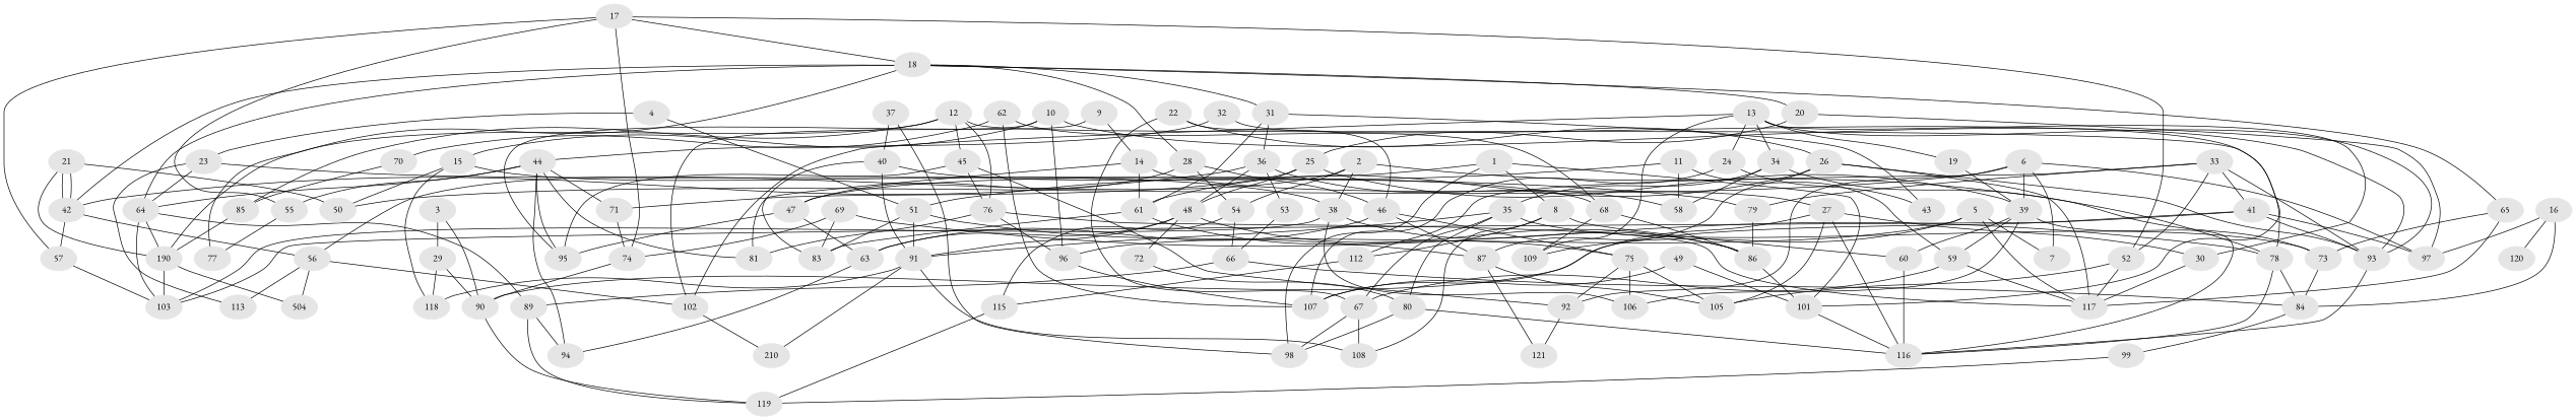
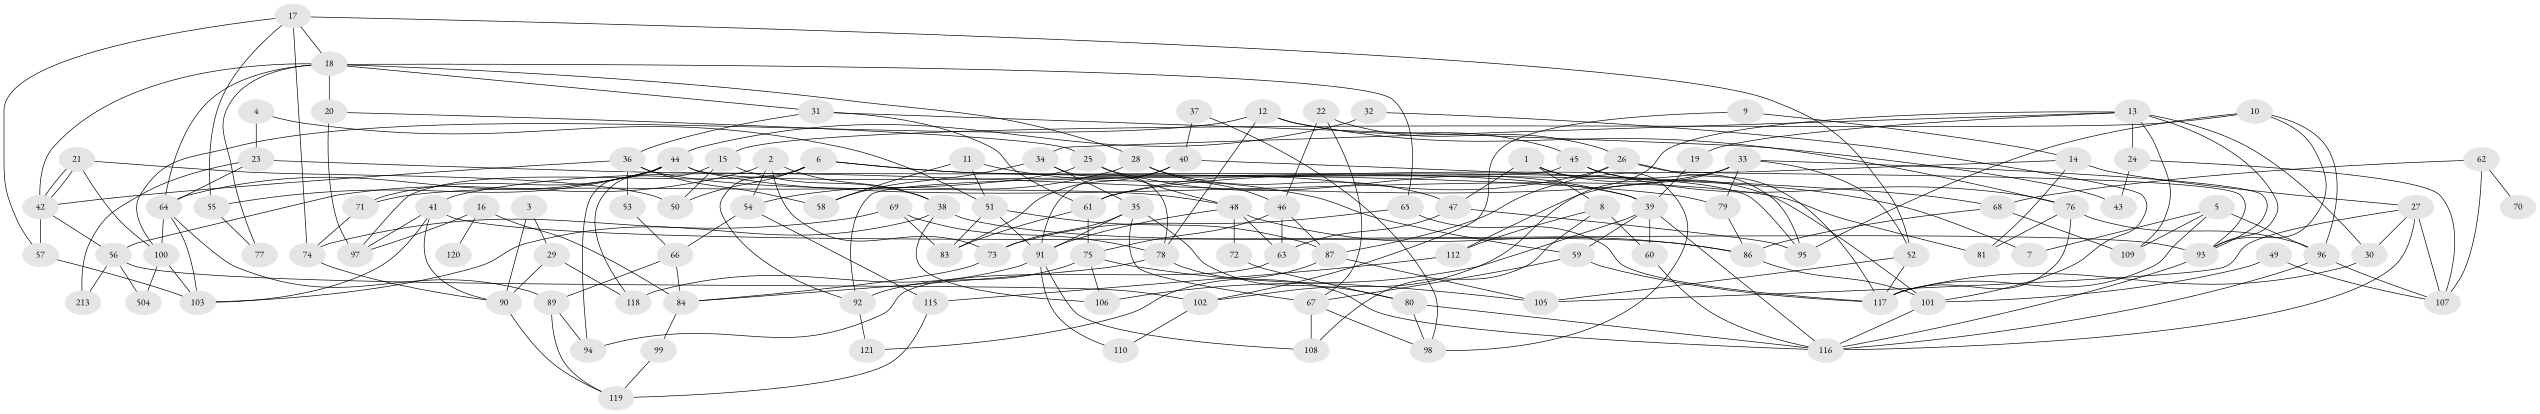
  graph {
    fontname="EB Garamond"
    node [color=gray90 fontname="EB Garamond" style=filled]
    edge [fontname="EB Garamond"]
    1
    8
    47
    98
    101
    60
    108
    112
    95
    63
    116
    2
    38
    54
    56
    73
    86
    103
    106
    66
    115
    102
-   113
+   113 [label=213]
    n24 [label=504]
    84
    3
    29
    90
    118
    119
    4
    23
    51
    64
    79
    87
    91
    83
    5
    7
    96
    109
    117
    107
    6
    39
    50
    92
    97
    59
    121
    9
    14
    27
    61
    81
-   110 [label=210]
+   110
    10
    15
    93
    11
    58
    67
    12
    45
    76
    78
-   85
-   100 [label=190]
+   100
    13
    19
    24
    30
    34
    43
    35
    105
    75
    16
    120
    99
    17
    18
    52
    55
    57
    74
    20
    28
    31
    42
    65
    77
    25
    46
    36
    89
    48
    71
    21
    22
    26
    72
    53
    32
    44
    94
    33
    41
    80
    37
    40
    68
    49
    62
    70
    69
    1 -- 8
    1 -- 47
    1 -- 98
    1 -- 101
    8 -- 60
    8 -- 108
    8 -- 112
    47 -- 95
    47 -- 63
    101 -- 116
    60 -- 116
    112 -- 115
    63 -- 94
    2 -- 38
    2 -- 54
    2 -- 56
    2 -- 73
    38 -- 86
    38 -- 103
    38 -- 106
    54 -- 66
    54 -- 115
    56 -- 102
    56 -- 113
    56 -- n24
    73 -- 84
    86 -- 101
    66 -- 84
    66 -- 89
    115 -- 119
    102 -- 110
    84 -- 99
    3 -- 29
    3 -- 90
    29 -- 90
    29 -- 118
    90 -- 119
    4 -- 23
    4 -- 51
    23 -- 113
    23 -- 64
    23 -- 79
    51 -- 87
    51 -- 91
    51 -- 83
    64 -- 103
    64 -- 100
    64 -- 89
    79 -- 86
    87 -- 121
    87 -- 105
    91 -- 108
    91 -- 118
    91 -- 110
    5 -- 7
    5 -- 96
    5 -- 109
    5 -- 117
+   96 -- 116
    96 -- 107
    6 -- 7
    6 -- 39
    6 -- 50
    6 -- 92
    6 -- 97
    39 -- 60
    39 -- 116
    39 -- 106
    39 -- 59
    92 -- 121
    59 -- 117
    59 -- 67
    9 -- 102
    9 -- 14
    14 -- 27
    14 -- 61
    14 -- 81
    27 -- 116
    27 -- 107
    27 -- 30
    27 -- 105
    61 -- 83
    61 -- 75
    10 -- 95
    10 -- 96
    10 -- 15
    10 -- 93
    15 -- 38
    15 -- 118
    15 -- 50
    93 -- 116
    11 -- 51
    11 -- 59
    11 -- 58
    67 -- 98
    67 -- 108
    12 -- 45
    12 -- 76
    12 -- 78
-   12 -- 85
    12 -- 100
    45 -- 95
    45 -- 92
    45 -- 76
    76 -- 96
    76 -- 117
    76 -- 81
    78 -- 116
    78 -- 84
-   85 -- 100
    100 -- 103
    100 -- n24
    13 -- 102
    13 -- 109
    13 -- 93
    13 -- 19
    13 -- 24
    13 -- 30
    13 -- 34
    19 -- 39
    24 -- 107
    24 -- 43
    30 -- 117
    34 -- 58
    34 -- 78
    34 -- 35
    35 -- 73
    35 -- 91
    35 -- 67
    35 -- 80
    75 -- 106
    75 -- 92
    75 -- 105
    16 -- 84
    16 -- 97
    16 -- 120
    99 -- 119
    17 -- 18
    17 -- 52
    17 -- 55
    17 -- 57
    17 -- 74
    18 -- 64
    18 -- 20
    18 -- 28
    18 -- 31
    18 -- 42
    18 -- 65
    18 -- 77
    52 -- 117
    52 -- 105
    55 -- 77
    57 -- 103
    74 -- 90
    20 -- 97
    20 -- 25
    28 -- 47
    28 -- 54
    28 -- 46
    31 -- 61
    31 -- 43
    31 -- 36
    42 -- 56
    42 -- 57
    65 -- 73
    65 -- 117
    25 -- 39
    25 -- 48
    25 -- 71
    46 -- 63
    46 -- 87
    46 -- 75
    36 -- 58
    36 -- 42
    36 -- 48
    36 -- 53
    89 -- 119
    89 -- 94
    48 -- 63
    48 -- 86
    48 -- 91
    48 -- 72
    71 -- 74
    21 -- 50
    21 -- 100
    21 -- 42
    21 -- 42
    22 -- 67
    22 -- 46
    22 -- 26
    26 -- 87
    26 -- 117
    26 -- 61
    26 -- 93
    72 -- 80
    53 -- 66
    32 -- 101
    32 -- 44
    44 -- 95
    44 -- 64
    44 -- 81
    44 -- 55
    44 -- 71
    44 -- 94
    33 -- 112
    33 -- 79
    33 -- 93
    33 -- 52
    33 -- 41
    41 -- 103
    41 -- 90
    41 -- 97
    41 -- 93
    80 -- 98
    80 -- 116
    37 -- 98
    37 -- 40
    40 -- 91
    40 -- 83
    40 -- 68
    68 -- 86
    68 -- 109
    49 -- 101
    49 -- 107
    62 -- 107
    62 -- 68
    62 -- 70
-   70 -- 85
    69 -- 83
    69 -- 78
    69 -- 74
  }
